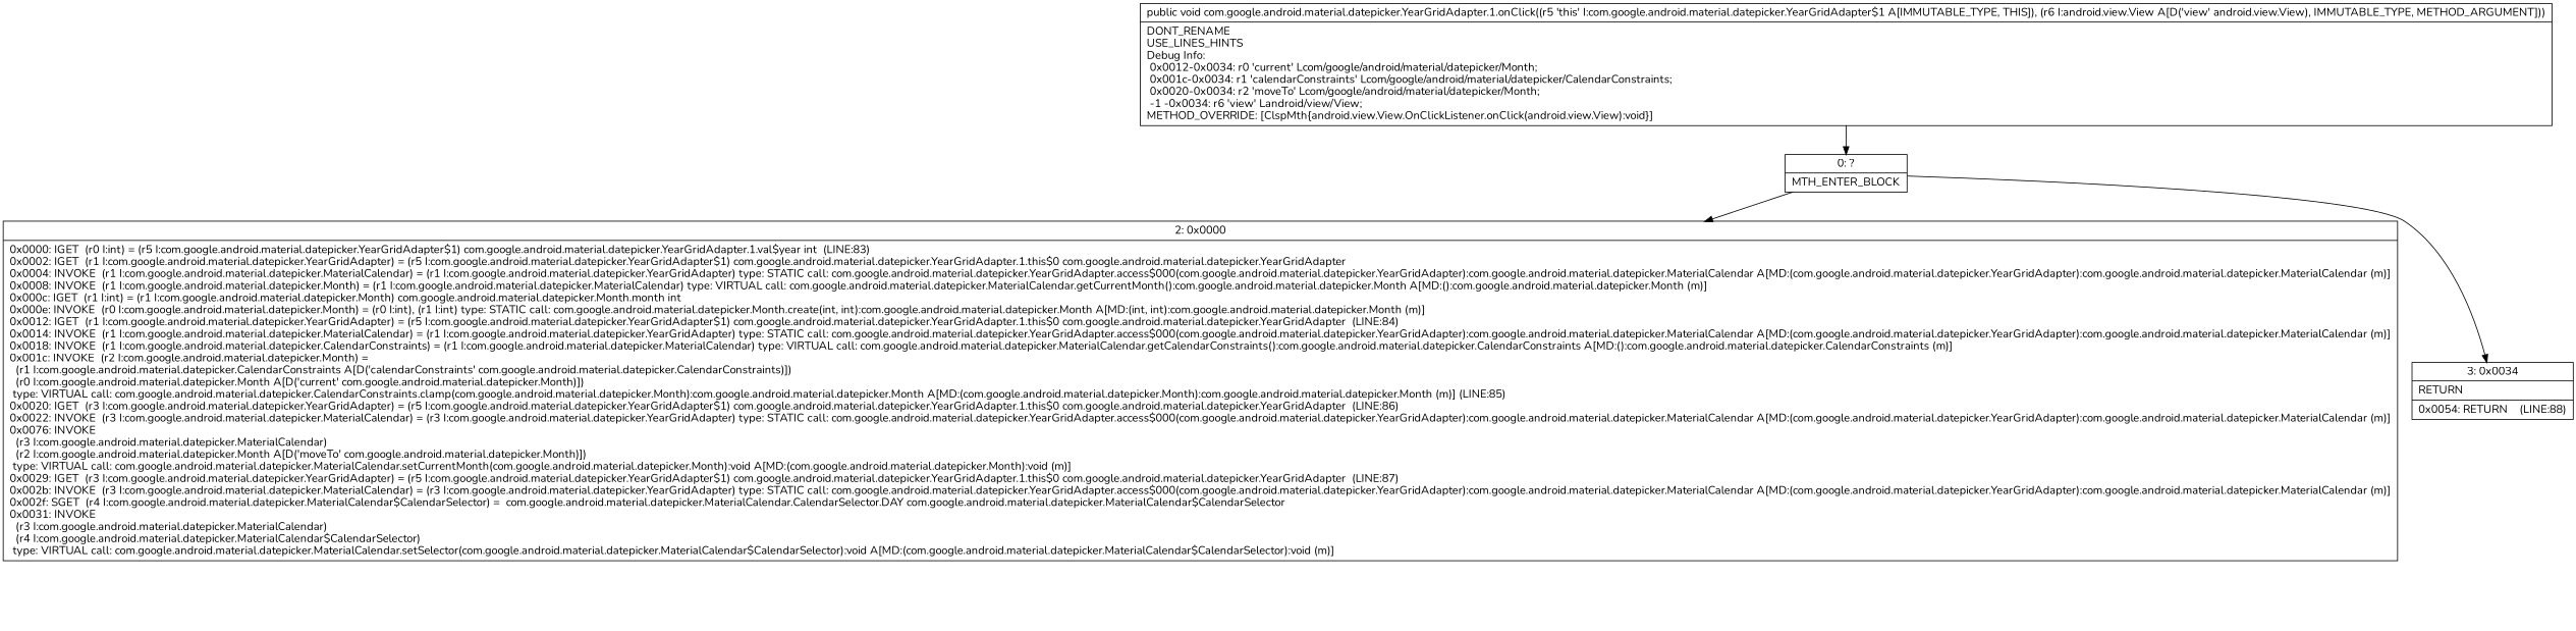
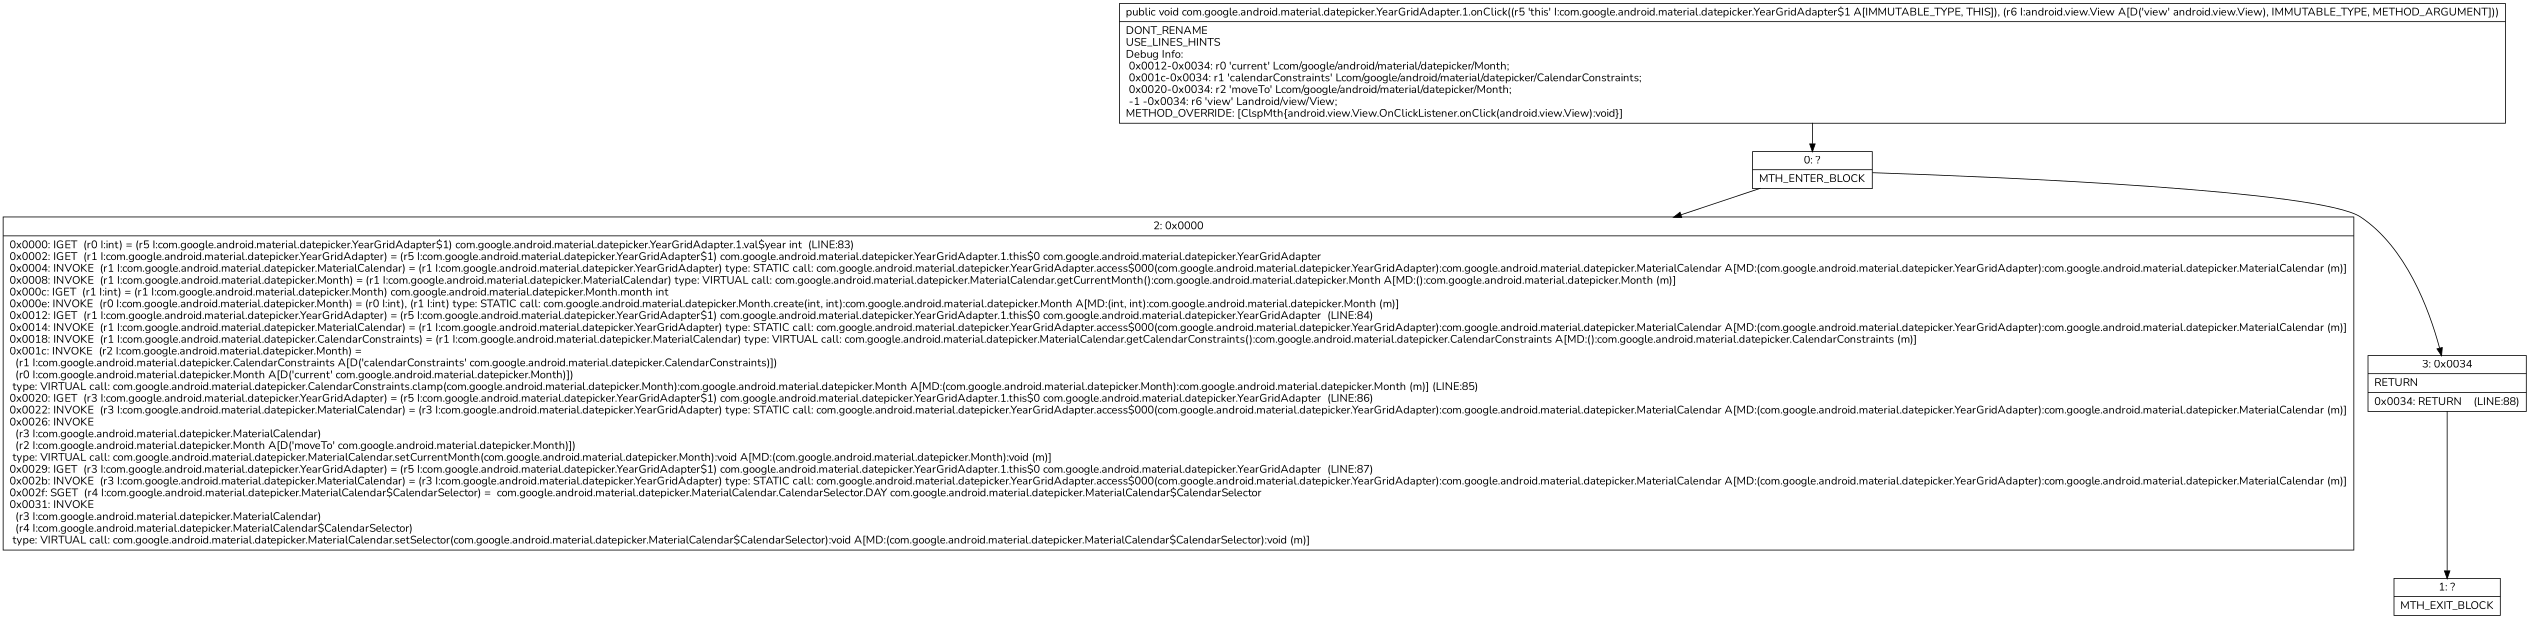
  digraph {
    fontname=Nunito
    node [fontname=Nunito shape=record]
    edge [fontname=Nunito]
    n1 [label="{0\:\ ?|MTH_ENTER_BLOCK\l}"]
-   n2 [label="{2\:\ 0x0000|0x0000: IGET  (r0 I:int) = (r5 I:com.google.android.material.datepicker.YearGridAdapter$1) com.google.android.material.datepicker.YearGridAdapter.1.val$year int  (LINE:83)\l0x0002: IGET  (r1 I:com.google.android.material.datepicker.YearGridAdapter) = (r5 I:com.google.android.material.datepicker.YearGridAdapter$1) com.google.android.material.datepicker.YearGridAdapter.1.this$0 com.google.android.material.datepicker.YearGridAdapter \l0x0004: INVOKE  (r1 I:com.google.android.material.datepicker.MaterialCalendar) = (r1 I:com.google.android.material.datepicker.YearGridAdapter) type: STATIC call: com.google.android.material.datepicker.YearGridAdapter.access$000(com.google.android.material.datepicker.YearGridAdapter):com.google.android.material.datepicker.MaterialCalendar A[MD:(com.google.android.material.datepicker.YearGridAdapter):com.google.android.material.datepicker.MaterialCalendar (m)]\l0x0008: INVOKE  (r1 I:com.google.android.material.datepicker.Month) = (r1 I:com.google.android.material.datepicker.MaterialCalendar) type: VIRTUAL call: com.google.android.material.datepicker.MaterialCalendar.getCurrentMonth():com.google.android.material.datepicker.Month A[MD:():com.google.android.material.datepicker.Month (m)]\l0x000c: IGET  (r1 I:int) = (r1 I:com.google.android.material.datepicker.Month) com.google.android.material.datepicker.Month.month int \l0x000e: INVOKE  (r0 I:com.google.android.material.datepicker.Month) = (r0 I:int), (r1 I:int) type: STATIC call: com.google.android.material.datepicker.Month.create(int, int):com.google.android.material.datepicker.Month A[MD:(int, int):com.google.android.material.datepicker.Month (m)]\l0x0012: IGET  (r1 I:com.google.android.material.datepicker.YearGridAdapter) = (r5 I:com.google.android.material.datepicker.YearGridAdapter$1) com.google.android.material.datepicker.YearGridAdapter.1.this$0 com.google.android.material.datepicker.YearGridAdapter  (LINE:84)\l0x0014: INVOKE  (r1 I:com.google.android.material.datepicker.MaterialCalendar) = (r1 I:com.google.android.material.datepicker.YearGridAdapter) type: STATIC call: com.google.android.material.datepicker.YearGridAdapter.access$000(com.google.android.material.datepicker.YearGridAdapter):com.google.android.material.datepicker.MaterialCalendar A[MD:(com.google.android.material.datepicker.YearGridAdapter):com.google.android.material.datepicker.MaterialCalendar (m)]\l0x0018: INVOKE  (r1 I:com.google.android.material.datepicker.CalendarConstraints) = (r1 I:com.google.android.material.datepicker.MaterialCalendar) type: VIRTUAL call: com.google.android.material.datepicker.MaterialCalendar.getCalendarConstraints():com.google.android.material.datepicker.CalendarConstraints A[MD:():com.google.android.material.datepicker.CalendarConstraints (m)]\l0x001c: INVOKE  (r2 I:com.google.android.material.datepicker.Month) = \l  (r1 I:com.google.android.material.datepicker.CalendarConstraints A[D('calendarConstraints' com.google.android.material.datepicker.CalendarConstraints)])\l  (r0 I:com.google.android.material.datepicker.Month A[D('current' com.google.android.material.datepicker.Month)])\l type: VIRTUAL call: com.google.android.material.datepicker.CalendarConstraints.clamp(com.google.android.material.datepicker.Month):com.google.android.material.datepicker.Month A[MD:(com.google.android.material.datepicker.Month):com.google.android.material.datepicker.Month (m)] (LINE:85)\l0x0020: IGET  (r3 I:com.google.android.material.datepicker.YearGridAdapter) = (r5 I:com.google.android.material.datepicker.YearGridAdapter$1) com.google.android.material.datepicker.YearGridAdapter.1.this$0 com.google.android.material.datepicker.YearGridAdapter  (LINE:86)\l0x0022: INVOKE  (r3 I:com.google.android.material.datepicker.MaterialCalendar) = (r3 I:com.google.android.material.datepicker.YearGridAdapter) type: STATIC call: com.google.android.material.datepicker.YearGridAdapter.access$000(com.google.android.material.datepicker.YearGridAdapter):com.google.android.material.datepicker.MaterialCalendar A[MD:(com.google.android.material.datepicker.YearGridAdapter):com.google.android.material.datepicker.MaterialCalendar (m)]\l0x0076: INVOKE  \l  (r3 I:com.google.android.material.datepicker.MaterialCalendar)\l  (r2 I:com.google.android.material.datepicker.Month A[D('moveTo' com.google.android.material.datepicker.Month)])\l type: VIRTUAL call: com.google.android.material.datepicker.MaterialCalendar.setCurrentMonth(com.google.android.material.datepicker.Month):void A[MD:(com.google.android.material.datepicker.Month):void (m)]\l0x0029: IGET  (r3 I:com.google.android.material.datepicker.YearGridAdapter) = (r5 I:com.google.android.material.datepicker.YearGridAdapter$1) com.google.android.material.datepicker.YearGridAdapter.1.this$0 com.google.android.material.datepicker.YearGridAdapter  (LINE:87)\l0x002b: INVOKE  (r3 I:com.google.android.material.datepicker.MaterialCalendar) = (r3 I:com.google.android.material.datepicker.YearGridAdapter) type: STATIC call: com.google.android.material.datepicker.YearGridAdapter.access$000(com.google.android.material.datepicker.YearGridAdapter):com.google.android.material.datepicker.MaterialCalendar A[MD:(com.google.android.material.datepicker.YearGridAdapter):com.google.android.material.datepicker.MaterialCalendar (m)]\l0x002f: SGET  (r4 I:com.google.android.material.datepicker.MaterialCalendar$CalendarSelector) =  com.google.android.material.datepicker.MaterialCalendar.CalendarSelector.DAY com.google.android.material.datepicker.MaterialCalendar$CalendarSelector \l0x0031: INVOKE  \l  (r3 I:com.google.android.material.datepicker.MaterialCalendar)\l  (r4 I:com.google.android.material.datepicker.MaterialCalendar$CalendarSelector)\l type: VIRTUAL call: com.google.android.material.datepicker.MaterialCalendar.setSelector(com.google.android.material.datepicker.MaterialCalendar$CalendarSelector):void A[MD:(com.google.android.material.datepicker.MaterialCalendar$CalendarSelector):void (m)]\l}"]
-   n3 [label="{3\:\ 0x0034|RETURN\l|0x0054: RETURN    (LINE:88)\l}"]
+   n2 [label="{2\:\ 0x0000|0x0000: IGET  (r0 I:int) = (r5 I:com.google.android.material.datepicker.YearGridAdapter$1) com.google.android.material.datepicker.YearGridAdapter.1.val$year int  (LINE:83)\l0x0002: IGET  (r1 I:com.google.android.material.datepicker.YearGridAdapter) = (r5 I:com.google.android.material.datepicker.YearGridAdapter$1) com.google.android.material.datepicker.YearGridAdapter.1.this$0 com.google.android.material.datepicker.YearGridAdapter \l0x0004: INVOKE  (r1 I:com.google.android.material.datepicker.MaterialCalendar) = (r1 I:com.google.android.material.datepicker.YearGridAdapter) type: STATIC call: com.google.android.material.datepicker.YearGridAdapter.access$000(com.google.android.material.datepicker.YearGridAdapter):com.google.android.material.datepicker.MaterialCalendar A[MD:(com.google.android.material.datepicker.YearGridAdapter):com.google.android.material.datepicker.MaterialCalendar (m)]\l0x0008: INVOKE  (r1 I:com.google.android.material.datepicker.Month) = (r1 I:com.google.android.material.datepicker.MaterialCalendar) type: VIRTUAL call: com.google.android.material.datepicker.MaterialCalendar.getCurrentMonth():com.google.android.material.datepicker.Month A[MD:():com.google.android.material.datepicker.Month (m)]\l0x000c: IGET  (r1 I:int) = (r1 I:com.google.android.material.datepicker.Month) com.google.android.material.datepicker.Month.month int \l0x000e: INVOKE  (r0 I:com.google.android.material.datepicker.Month) = (r0 I:int), (r1 I:int) type: STATIC call: com.google.android.material.datepicker.Month.create(int, int):com.google.android.material.datepicker.Month A[MD:(int, int):com.google.android.material.datepicker.Month (m)]\l0x0012: IGET  (r1 I:com.google.android.material.datepicker.YearGridAdapter) = (r5 I:com.google.android.material.datepicker.YearGridAdapter$1) com.google.android.material.datepicker.YearGridAdapter.1.this$0 com.google.android.material.datepicker.YearGridAdapter  (LINE:84)\l0x0014: INVOKE  (r1 I:com.google.android.material.datepicker.MaterialCalendar) = (r1 I:com.google.android.material.datepicker.YearGridAdapter) type: STATIC call: com.google.android.material.datepicker.YearGridAdapter.access$000(com.google.android.material.datepicker.YearGridAdapter):com.google.android.material.datepicker.MaterialCalendar A[MD:(com.google.android.material.datepicker.YearGridAdapter):com.google.android.material.datepicker.MaterialCalendar (m)]\l0x0018: INVOKE  (r1 I:com.google.android.material.datepicker.CalendarConstraints) = (r1 I:com.google.android.material.datepicker.MaterialCalendar) type: VIRTUAL call: com.google.android.material.datepicker.MaterialCalendar.getCalendarConstraints():com.google.android.material.datepicker.CalendarConstraints A[MD:():com.google.android.material.datepicker.CalendarConstraints (m)]\l0x001c: INVOKE  (r2 I:com.google.android.material.datepicker.Month) = \l  (r1 I:com.google.android.material.datepicker.CalendarConstraints A[D('calendarConstraints' com.google.android.material.datepicker.CalendarConstraints)])\l  (r0 I:com.google.android.material.datepicker.Month A[D('current' com.google.android.material.datepicker.Month)])\l type: VIRTUAL call: com.google.android.material.datepicker.CalendarConstraints.clamp(com.google.android.material.datepicker.Month):com.google.android.material.datepicker.Month A[MD:(com.google.android.material.datepicker.Month):com.google.android.material.datepicker.Month (m)] (LINE:85)\l0x0020: IGET  (r3 I:com.google.android.material.datepicker.YearGridAdapter) = (r5 I:com.google.android.material.datepicker.YearGridAdapter$1) com.google.android.material.datepicker.YearGridAdapter.1.this$0 com.google.android.material.datepicker.YearGridAdapter  (LINE:86)\l0x0022: INVOKE  (r3 I:com.google.android.material.datepicker.MaterialCalendar) = (r3 I:com.google.android.material.datepicker.YearGridAdapter) type: STATIC call: com.google.android.material.datepicker.YearGridAdapter.access$000(com.google.android.material.datepicker.YearGridAdapter):com.google.android.material.datepicker.MaterialCalendar A[MD:(com.google.android.material.datepicker.YearGridAdapter):com.google.android.material.datepicker.MaterialCalendar (m)]\l0x0026: INVOKE  \l  (r3 I:com.google.android.material.datepicker.MaterialCalendar)\l  (r2 I:com.google.android.material.datepicker.Month A[D('moveTo' com.google.android.material.datepicker.Month)])\l type: VIRTUAL call: com.google.android.material.datepicker.MaterialCalendar.setCurrentMonth(com.google.android.material.datepicker.Month):void A[MD:(com.google.android.material.datepicker.Month):void (m)]\l0x0029: IGET  (r3 I:com.google.android.material.datepicker.YearGridAdapter) = (r5 I:com.google.android.material.datepicker.YearGridAdapter$1) com.google.android.material.datepicker.YearGridAdapter.1.this$0 com.google.android.material.datepicker.YearGridAdapter  (LINE:87)\l0x002b: INVOKE  (r3 I:com.google.android.material.datepicker.MaterialCalendar) = (r3 I:com.google.android.material.datepicker.YearGridAdapter) type: STATIC call: com.google.android.material.datepicker.YearGridAdapter.access$000(com.google.android.material.datepicker.YearGridAdapter):com.google.android.material.datepicker.MaterialCalendar A[MD:(com.google.android.material.datepicker.YearGridAdapter):com.google.android.material.datepicker.MaterialCalendar (m)]\l0x002f: SGET  (r4 I:com.google.android.material.datepicker.MaterialCalendar$CalendarSelector) =  com.google.android.material.datepicker.MaterialCalendar.CalendarSelector.DAY com.google.android.material.datepicker.MaterialCalendar$CalendarSelector \l0x0031: INVOKE  \l  (r3 I:com.google.android.material.datepicker.MaterialCalendar)\l  (r4 I:com.google.android.material.datepicker.MaterialCalendar$CalendarSelector)\l type: VIRTUAL call: com.google.android.material.datepicker.MaterialCalendar.setSelector(com.google.android.material.datepicker.MaterialCalendar$CalendarSelector):void A[MD:(com.google.android.material.datepicker.MaterialCalendar$CalendarSelector):void (m)]\l}"]
+   n3 [label="{3\:\ 0x0034|RETURN\l|0x0034: RETURN    (LINE:88)\l}"]
+   n4 [label="{1\:\ ?|MTH_EXIT_BLOCK\l}"]
    n5 [label="{public void com.google.android.material.datepicker.YearGridAdapter.1.onClick((r5 'this' I:com.google.android.material.datepicker.YearGridAdapter$1 A[IMMUTABLE_TYPE, THIS]), (r6 I:android.view.View A[D('view' android.view.View), IMMUTABLE_TYPE, METHOD_ARGUMENT]))  | DONT_RENAME\lUSE_LINES_HINTS\lDebug Info:\l  0x0012\-0x0034: r0 'current' Lcom\/google\/android\/material\/datepicker\/Month;\l  0x001c\-0x0034: r1 'calendarConstraints' Lcom\/google\/android\/material\/datepicker\/CalendarConstraints;\l  0x0020\-0x0034: r2 'moveTo' Lcom\/google\/android\/material\/datepicker\/Month;\l  \-1 \-0x0034: r6 'view' Landroid\/view\/View;\lMETHOD_OVERRIDE: [ClspMth\{android.view.View.OnClickListener.onClick(android.view.View):void\}]\l}"]
    n1 -> n2
    n1 -> n3
+   n3 -> n4
    n5 -> n1
  }
